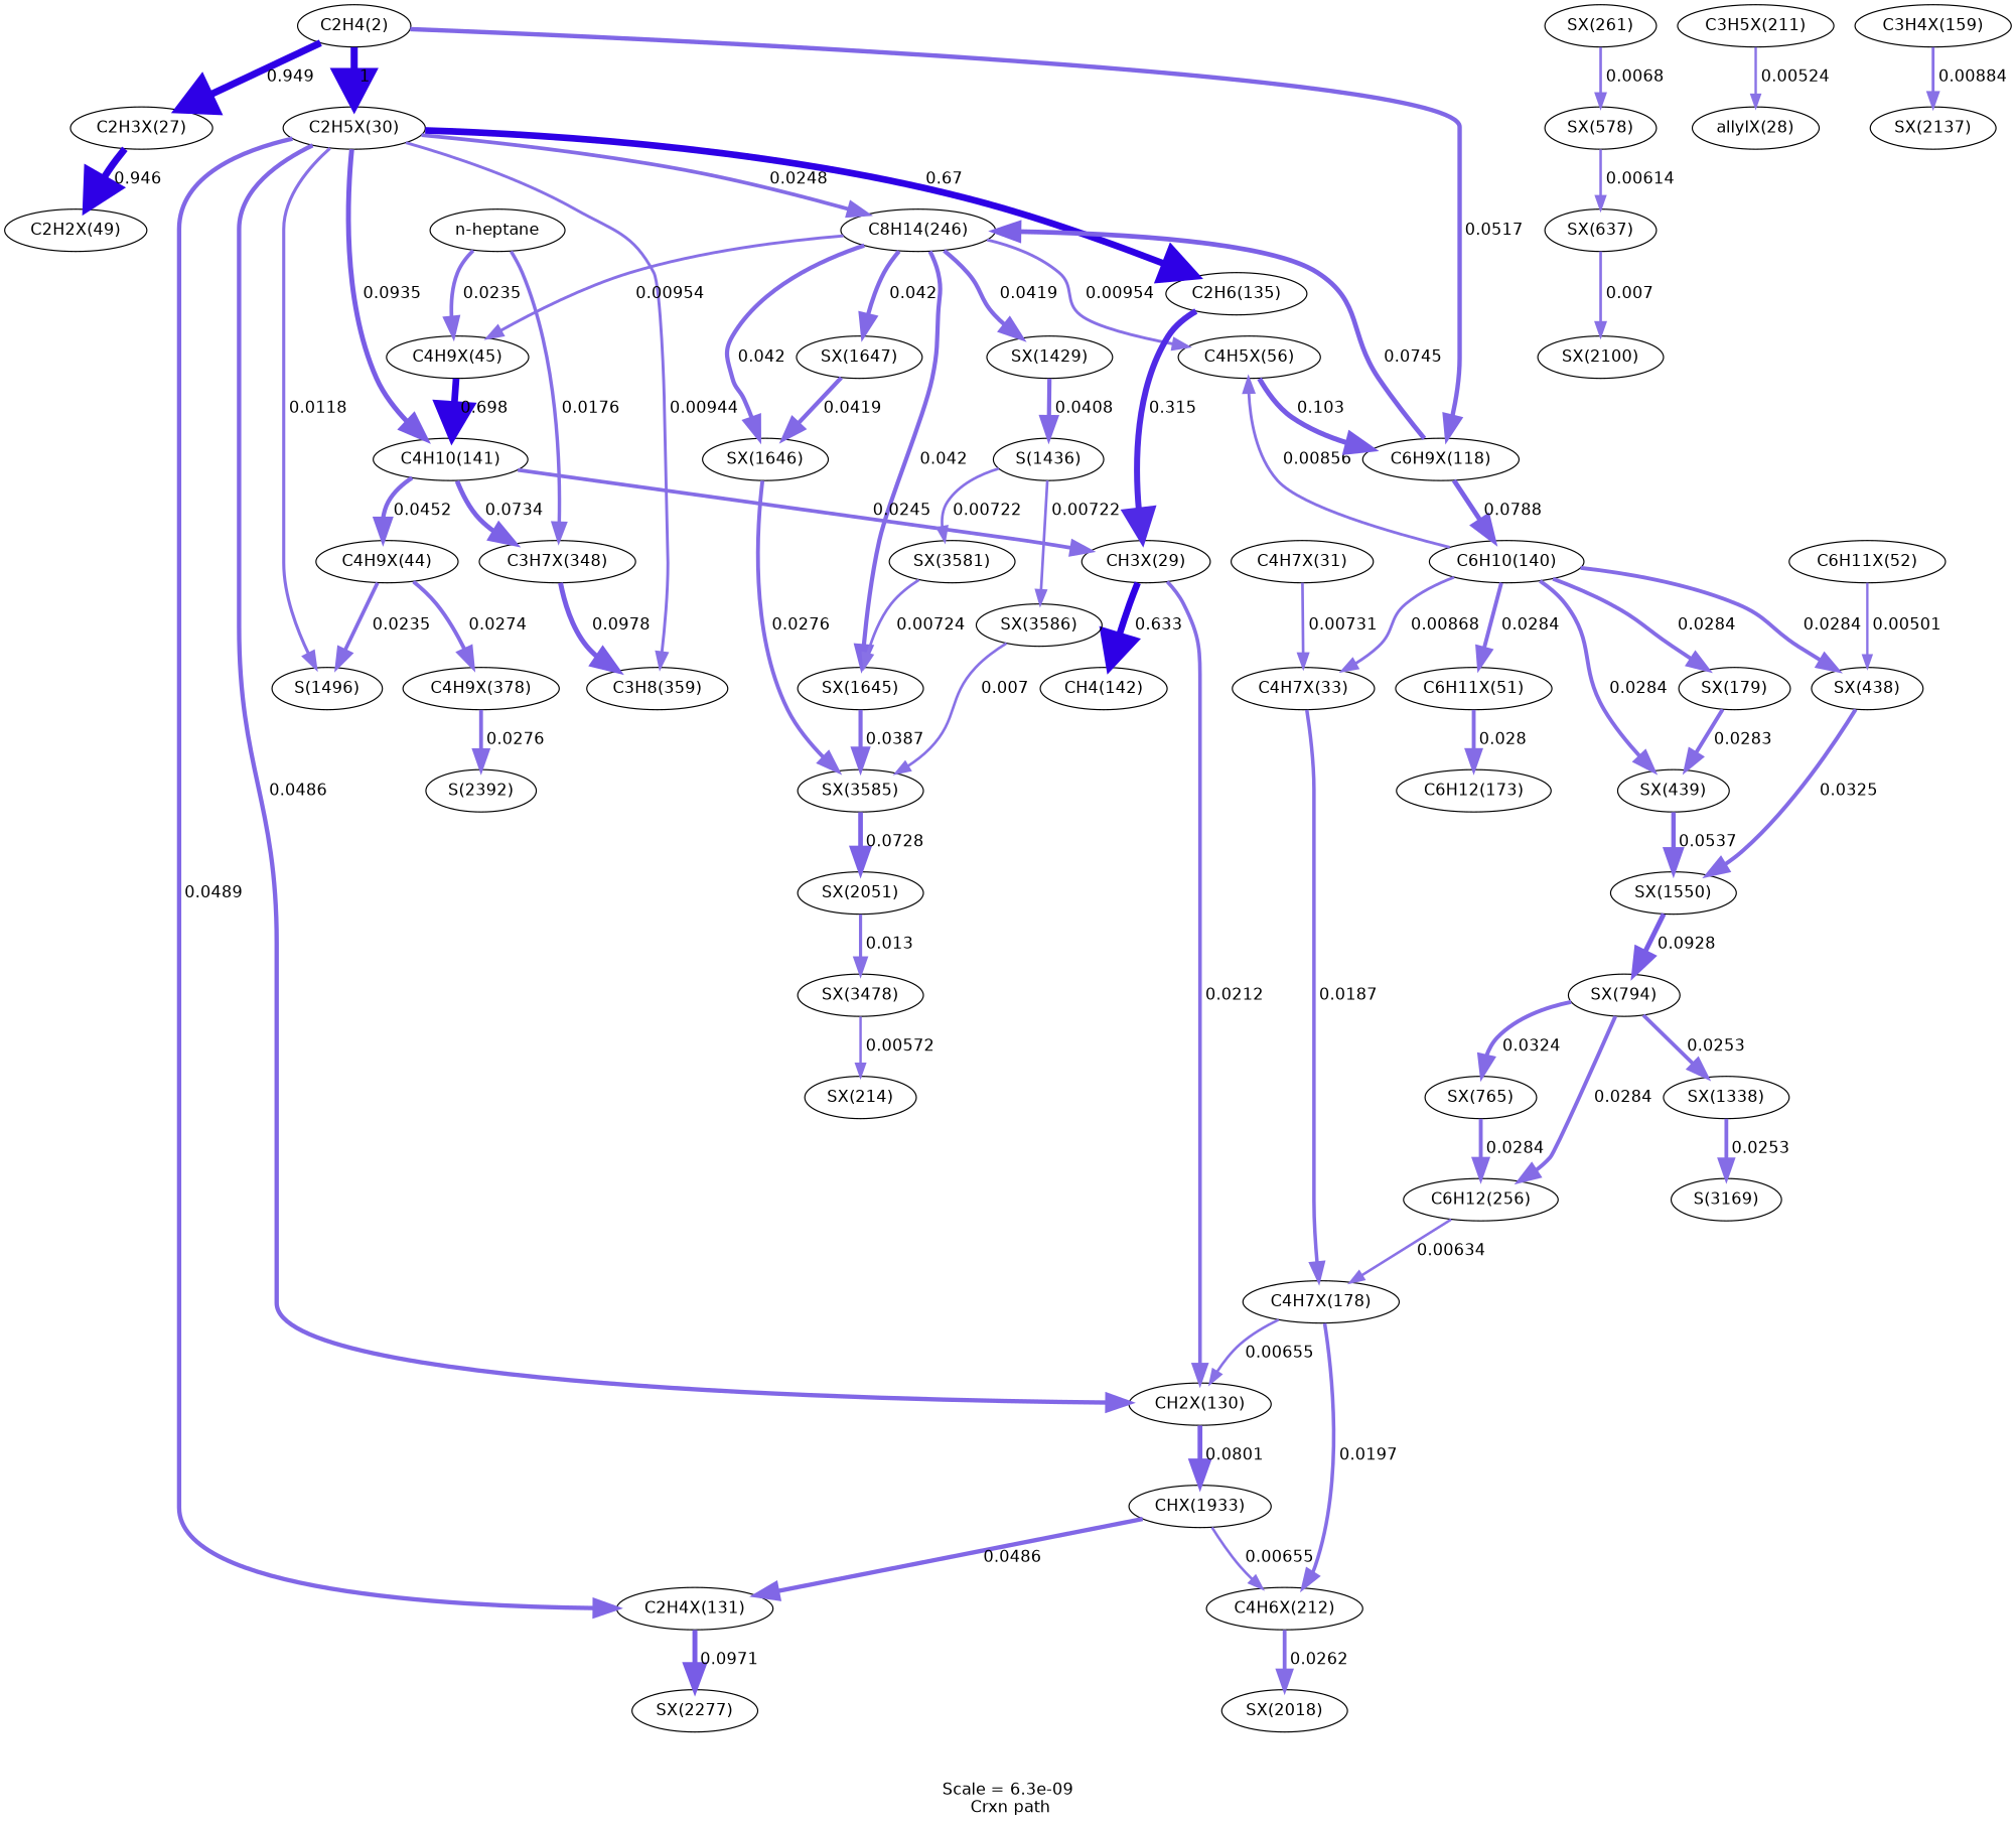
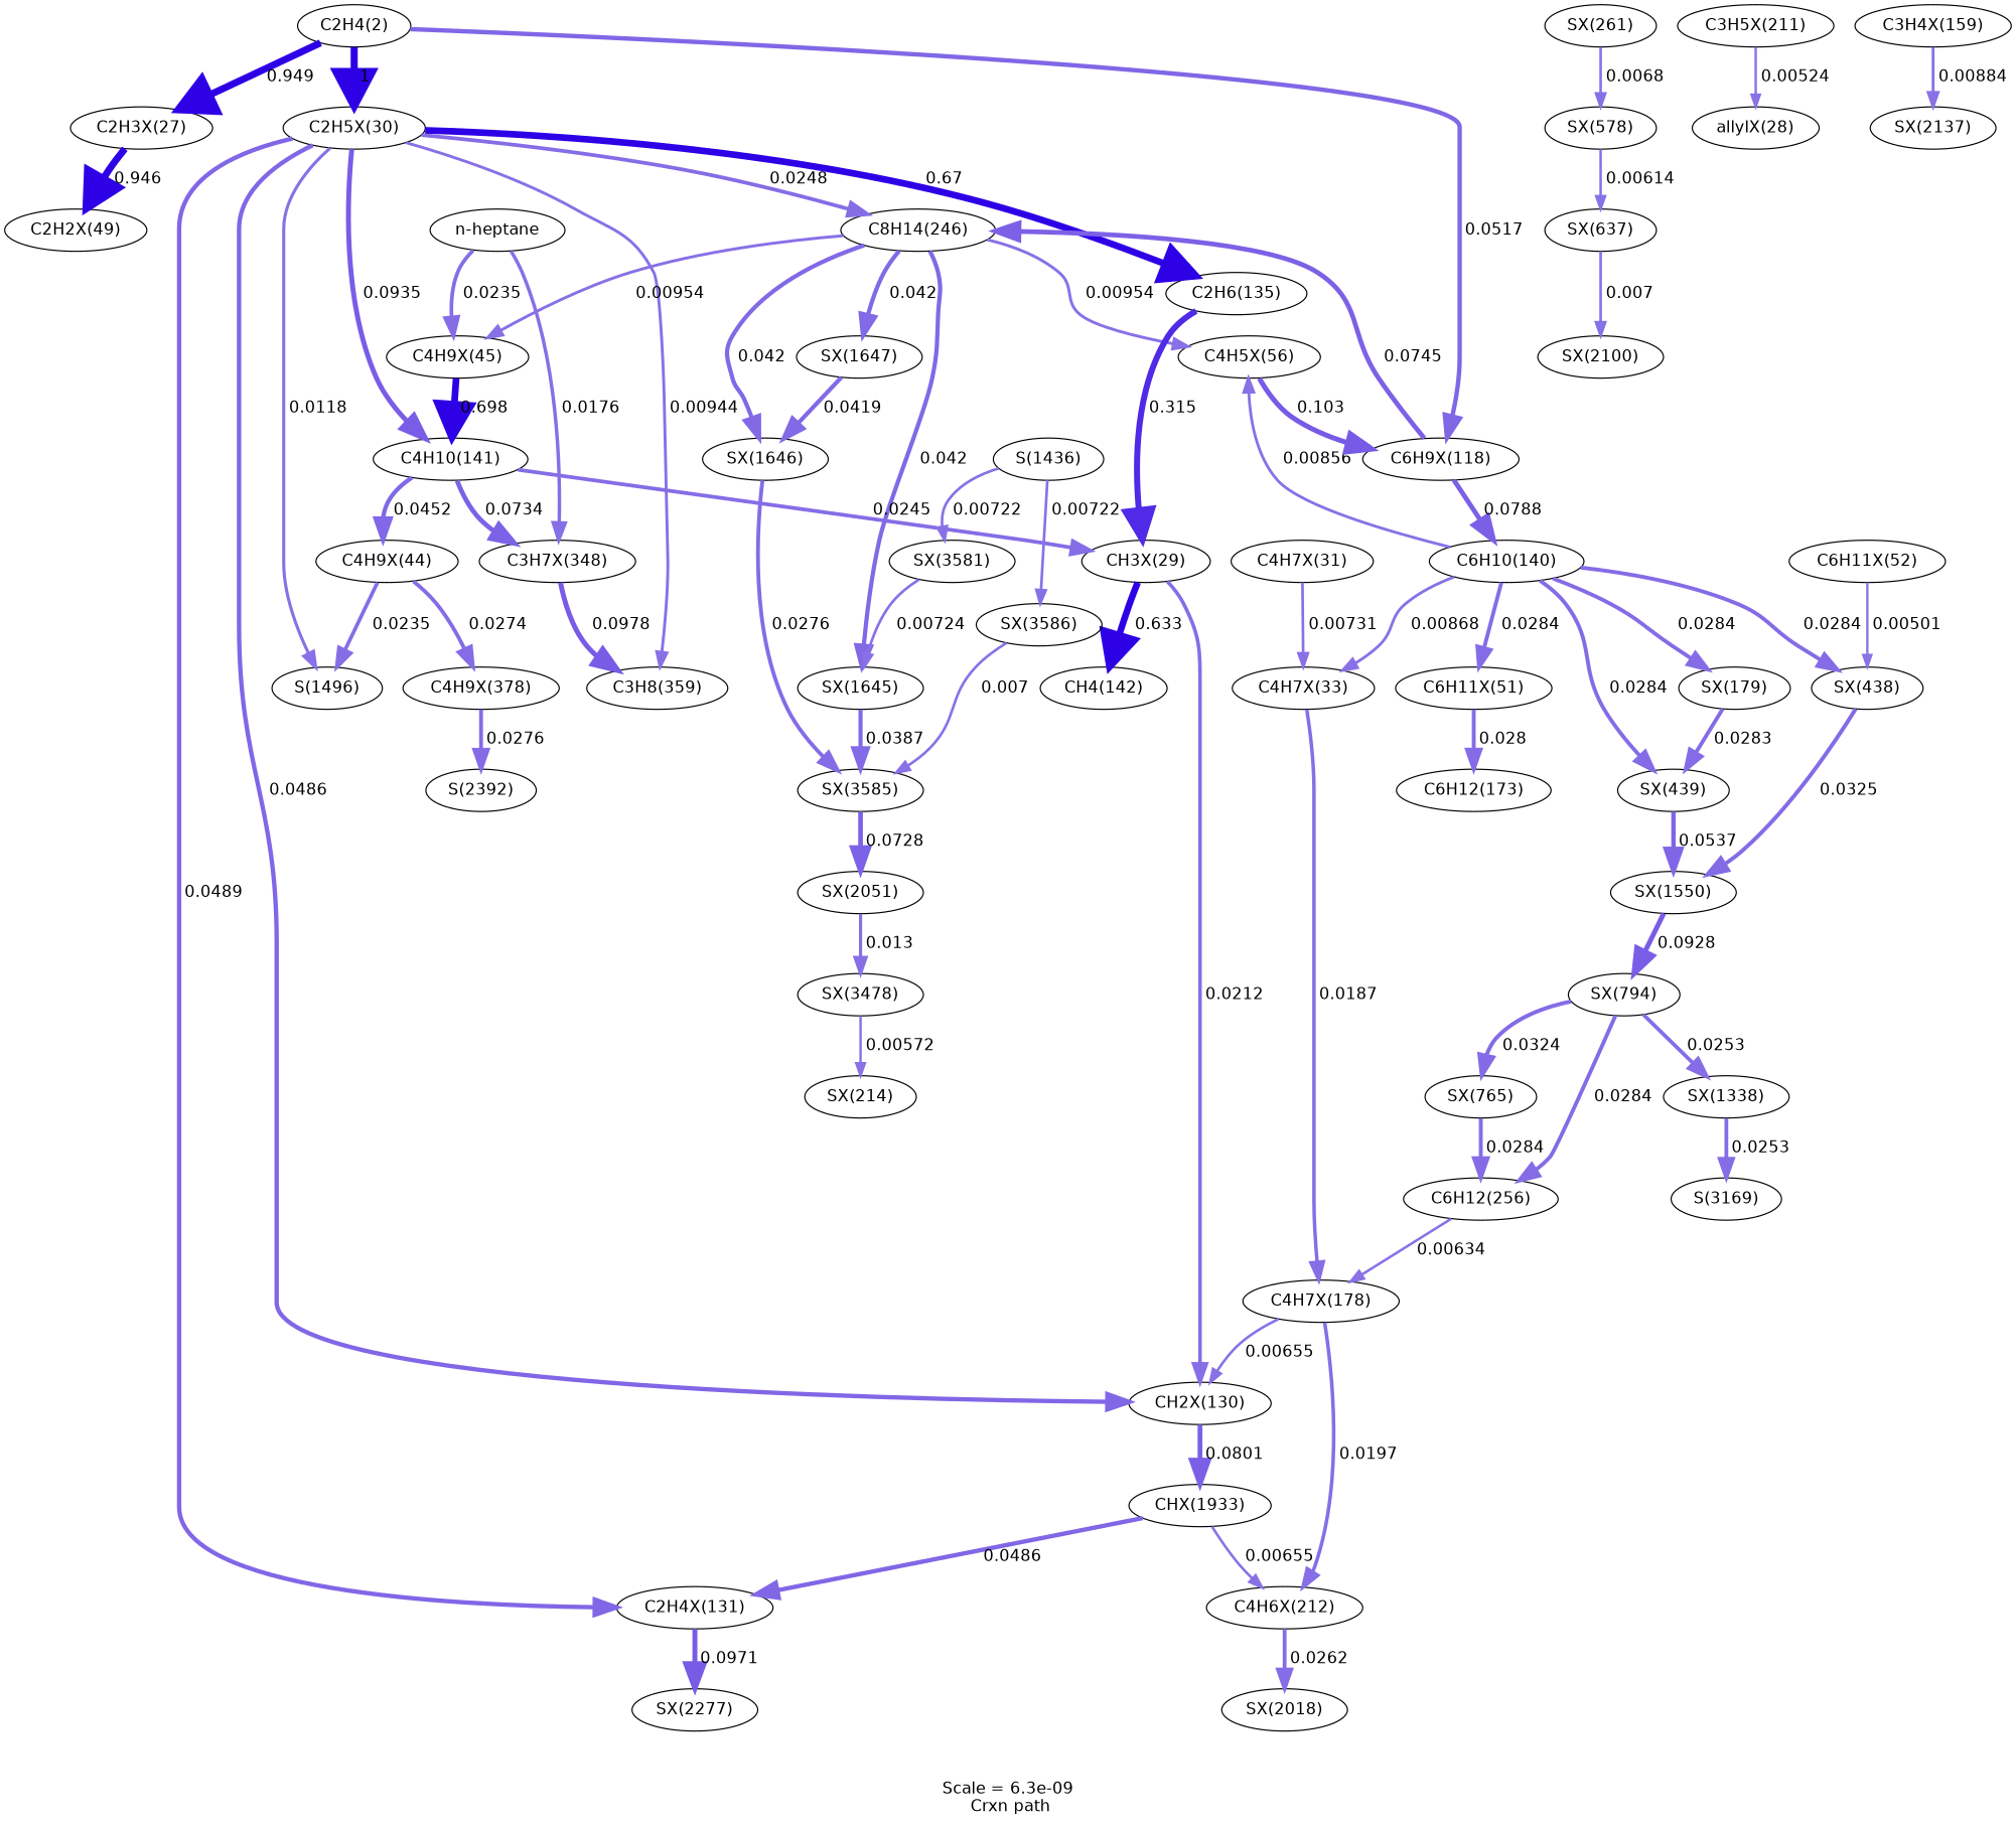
  digraph {
    fontname=Helvetica
    label="Scale = 6.3e-09\l Crxn path"
    node [fontname=Helvetica]
    edge [arrowsize=1.66 color="0.7, 0.528, 0.9" fontname=Helvetica style="setlinewidth(3.31)"]
    n1 [label="C2H4(2)"]
    n2 [label="C2H3X(27)"]
    n3 [label="C2H5X(30)"]
    n4 [label="C6H9X(118)"]
    n5 [label="C2H2X(49)"]
    n6 [label="C8H14(246)"]
    n7 [label="C2H6(135)"]
    n8 [label="C4H10(141)"]
    n9 [label="CH2X(130)"]
    n10 [label="C2H4X(131)"]
    n11 [label="C3H8(359)"]
    n12 [label="S(1496)"]
    n13 [label="C6H10(140)"]
    n14 [label="C4H5X(56)"]
    n15 [label="C4H9X(45)"]
-   n16 [label="SX(1429)"]
    n17 [label="SX(1645)"]
    n18 [label="SX(1646)"]
    n19 [label="SX(1647)"]
    n20 [label="CH3X(29)"]
    n21 [label="C4H9X(44)"]
    n22 [label="C3H7X(348)"]
    n23 [label="CHX(1933)"]
    n24 [label="SX(2277)"]
    n25 [label="C4H7X(33)"]
    n26 [label="C6H11X(51)"]
    n27 [label="SX(438)"]
    n28 [label="SX(439)"]
    n29 [label="SX(179)"]
    n30 [label="C4H7X(178)"]
    n31 [label="C6H12(173)"]
    n32 [label="SX(1550)"]
    n33 [label="S(1436)"]
    n34 [label="SX(3585)"]
    n35 [label="CH4(142)"]
    n36 [label="C4H9X(378)"]
    n37 [label="C4H6X(212)"]
    n38 [label="C4H7X(31)"]
    n39 [label="SX(2018)"]
    n40 [label="C6H12(256)"]
    n41 [label="SX(794)"]
    n42 [label="SX(261)"]
    n43 [label="SX(578)"]
    n44 [label="SX(637)"]
    n45 [label="SX(2100)"]
    n46 [label="SX(765)"]
    n47 [label="SX(1338)"]
    n48 [label="S(3169)"]
    n49 [label="C3H5X(211)"]
    n50 [label="allylX(28)"]
    n51 [label="n-heptane"]
    n52 [label="S(2392)"]
    n53 [label="SX(3581)"]
    n54 [label="SX(3586)"]
    n55 [label="SX(2051)"]
    n56 [label="C3H4X(159)"]
    n57 [label="SX(2137)"]
    n58 [label="C6H11X(52)"]
    n59 [label="SX(3478)"]
    n60 [label="SX(214)"]
    n1 -> n2 [arrowsize=2.98 color="0.7, 1.45, 0.9" label=" 0.949" style="setlinewidth(5.96)"]
    n1 -> n3 [arrowsize=3 color="0.7, 1.5, 0.9" label=" 1" style="setlinewidth(6)"]
    n1 -> n4 [arrowsize=1.88 color="0.7, 0.552, 0.9" label=" 0.0517" style="setlinewidth(3.76)"]
    n2 -> n5 [arrowsize=2.98 color="0.7, 1.45, 0.9" label=" 0.946" style="setlinewidth(5.96)"]
    n3 -> n6 [arrowsize=1.61 color="0.7, 0.525, 0.9" label=" 0.0248" style="setlinewidth(3.21)"]
    n3 -> n7 [arrowsize=2.85 color="0.7, 1.17, 0.9" label=" 0.67" style="setlinewidth(5.7)"]
    n3 -> n8 [arrowsize=2.11 color="0.7, 0.593, 0.9" label=" 0.0935" style="setlinewidth(4.21)"]
    n3 -> n9 [arrowsize=1.86 color="0.7, 0.549, 0.9" label=" 0.0486" style="setlinewidth(3.72)"]
    n3 -> n10 [arrowsize=1.86 color="0.7, 0.549, 0.9" label=" 0.0489" style="setlinewidth(3.72)"]
    n3 -> n11 [arrowsize=1.24 color="0.7, 0.509, 0.9" label=" 0.00944" style="setlinewidth(2.48)"]
    n3 -> n12 [arrowsize=1.32 color="0.7, 0.512, 0.9" label=" 0.0118" style="setlinewidth(2.65)"]
    n4 -> n6 [arrowsize=2.02 color="0.7, 0.575, 0.9" label=" 0.0745" style="setlinewidth(4.04)"]
    n4 -> n13 [arrowsize=2.04 color="0.7, 0.579, 0.9" label=" 0.0788" style="setlinewidth(4.08)"]
    n6 -> n14 [arrowsize=1.24 color="0.7, 0.51, 0.9" label=" 0.00954" style="setlinewidth(2.49)"]
    n6 -> n15 [arrowsize=1.24 color="0.7, 0.51, 0.9" label=" 0.00954" style="setlinewidth(2.49)"]
-   n6 -> n16 [arrowsize=1.8 color="0.7, 0.542, 0.9" label=" 0.0419" style="setlinewidth(3.6)"]
    n6 -> n17 [arrowsize=1.8 color="0.7, 0.542, 0.9" label=" 0.042" style="setlinewidth(3.61)"]
    n6 -> n18 [arrowsize=1.8 color="0.7, 0.542, 0.9" label=" 0.042" style="setlinewidth(3.61)"]
    n6 -> n19 [arrowsize=1.8 color="0.7, 0.542, 0.9" label=" 0.042" style="setlinewidth(3.61)"]
    n7 -> n20 [arrowsize=2.56 color="0.7, 0.815, 0.9" label=" 0.315" style="setlinewidth(5.13)"]
    n8 -> n20 [arrowsize=1.6 color="0.7, 0.524, 0.9" label=" 0.0245" style="setlinewidth(3.2)"]
    n8 -> n21 [arrowsize=1.83 color="0.7, 0.545, 0.9" label=" 0.0452" style="setlinewidth(3.66)"]
    n8 -> n22 [arrowsize=2.01 color="0.7, 0.573, 0.9" label=" 0.0734" style="setlinewidth(4.03)"]
    n9 -> n23 [arrowsize=2.05 color="0.7, 0.58, 0.9" label=" 0.0801" style="setlinewidth(4.09)"]
    n10 -> n24 [arrowsize=2.12 color="0.7, 0.597, 0.9" label=" 0.0971" style="setlinewidth(4.24)"]
    n13 -> n14 [arrowsize=1.2 color="0.7, 0.509, 0.9" label=" 0.00856" style="setlinewidth(2.41)"]
    n13 -> n25 [arrowsize=1.21 color="0.7, 0.509, 0.9" label=" 0.00868" style="setlinewidth(2.42)"]
    n13 -> n26 [label=" 0.0284"]
    n13 -> n27 [label=" 0.0284"]
    n13 -> n28 [label=" 0.0284"]
    n13 -> n29 [label=" 0.0284"]
    n14 -> n4 [arrowsize=2.14 color="0.7, 0.603, 0.9" label=" 0.103" style="setlinewidth(4.29)"]
    n15 -> n8 [arrowsize=2.86 color="0.7, 1.2, 0.9" label=" 0.698" style="setlinewidth(5.73)"]
-   n16 -> n33 [arrowsize=1.79 color="0.7, 0.541, 0.9" label=" 0.0408" style="setlinewidth(3.59)"]
    n17 -> n34 [arrowsize=1.77 color="0.7, 0.539, 0.9" label=" 0.0387" style="setlinewidth(3.54)"]
    n18 -> n34 [arrowsize=1.64 label=" 0.0276" style="setlinewidth(3.29)"]
    n19 -> n18 [arrowsize=1.8 color="0.7, 0.542, 0.9" label=" 0.0419" style="setlinewidth(3.6)"]
    n20 -> n9 [arrowsize=1.54 color="0.7, 0.521, 0.9" label=" 0.0212" style="setlinewidth(3.09)"]
    n20 -> n35 [arrowsize=2.83 color="0.7, 1.13, 0.9" label=" 0.633" style="setlinewidth(5.65)"]
    n21 -> n12 [arrowsize=1.58 color="0.7, 0.524, 0.9" label=" 0.0235" style="setlinewidth(3.17)"]
    n21 -> n36 [arrowsize=1.64 color="0.7, 0.527, 0.9" label=" 0.0274" style="setlinewidth(3.28)"]
    n22 -> n11 [arrowsize=2.12 color="0.7, 0.598, 0.9" label=" 0.0978" style="setlinewidth(4.24)"]
    n23 -> n10 [arrowsize=1.86 color="0.7, 0.549, 0.9" label=" 0.0486" style="setlinewidth(3.72)"]
    n23 -> n37 [arrowsize=1.1 color="0.7, 0.507, 0.9" label=" 0.00655" style="setlinewidth(2.2)"]
    n25 -> n30 [arrowsize=1.5 color="0.7, 0.519, 0.9" label=" 0.0187" style="setlinewidth(3)"]
    n26 -> n31 [arrowsize=1.65 label=" 0.028" style="setlinewidth(3.3)"]
    n27 -> n32 [arrowsize=1.71 color="0.7, 0.533, 0.9" label=" 0.0325" style="setlinewidth(3.41)"]
    n28 -> n32 [arrowsize=1.9 color="0.7, 0.554, 0.9" label=" 0.0537" style="setlinewidth(3.79)"]
    n29 -> n28 [arrowsize=1.65 label=" 0.0283"]
    n30 -> n9 [arrowsize=1.1 color="0.7, 0.507, 0.9" label=" 0.00655" style="setlinewidth(2.2)"]
    n30 -> n37 [arrowsize=1.52 color="0.7, 0.52, 0.9" label=" 0.0197" style="setlinewidth(3.03)"]
    n32 -> n41 [arrowsize=2.1 color="0.7, 0.593, 0.9" label=" 0.0928" style="setlinewidth(4.21)"]
    n33 -> n53 [arrowsize=1.14 color="0.7, 0.507, 0.9" label=" 0.00722" style="setlinewidth(2.28)"]
    n33 -> n54 [arrowsize=1.14 color="0.7, 0.507, 0.9" label=" 0.00722" style="setlinewidth(2.28)"]
    n34 -> n55 [arrowsize=2.01 color="0.7, 0.573, 0.9" label=" 0.0728" style="setlinewidth(4.02)"]
    n36 -> n52 [arrowsize=1.64 label=" 0.0276" style="setlinewidth(3.29)"]
    n37 -> n39 [arrowsize=1.62 color="0.7, 0.526, 0.9" label=" 0.0262" style="setlinewidth(3.25)"]
    n38 -> n25 [arrowsize=1.14 color="0.7, 0.507, 0.9" label=" 0.00731" style="setlinewidth(2.29)"]
    n40 -> n30 [arrowsize=1.09 color="0.7, 0.506, 0.9" label=" 0.00634" style="setlinewidth(2.18)"]
    n41 -> n40 [label=" 0.0284"]
    n41 -> n46 [arrowsize=1.71 color="0.7, 0.532, 0.9" label=" 0.0324" style="setlinewidth(3.41)"]
    n41 -> n47 [arrowsize=1.61 color="0.7, 0.525, 0.9" label=" 0.0253" style="setlinewidth(3.22)"]
    n42 -> n43 [arrowsize=1.12 color="0.7, 0.507, 0.9" label=" 0.0068" style="setlinewidth(2.23)"]
    n43 -> n44 [arrowsize=1.08 color="0.7, 0.506, 0.9" label=" 0.00614" style="setlinewidth(2.15)"]
    n44 -> n45 [arrowsize=1.13 color="0.7, 0.507, 0.9" label=" 0.007" style="setlinewidth(2.25)"]
    n46 -> n40 [label=" 0.0284"]
    n47 -> n48 [arrowsize=1.61 color="0.7, 0.525, 0.9" label=" 0.0253" style="setlinewidth(3.23)"]
    n49 -> n50 [arrowsize=1.02 color="0.7, 0.505, 0.9" label=" 0.00524" style="setlinewidth(2.04)"]
    n51 -> n15 [arrowsize=1.58 color="0.7, 0.523, 0.9" label=" 0.0235" style="setlinewidth(3.17)"]
    n51 -> n22 [arrowsize=1.47 color="0.7, 0.518, 0.9" label=" 0.0176" style="setlinewidth(2.95)"]
    n53 -> n17 [arrowsize=1.14 color="0.7, 0.507, 0.9" label=" 0.00724" style="setlinewidth(2.28)"]
    n54 -> n34 [arrowsize=1.13 color="0.7, 0.507, 0.9" label=" 0.007" style="setlinewidth(2.25)"]
    n55 -> n59 [arrowsize=1.36 color="0.7, 0.513, 0.9" label=" 0.013" style="setlinewidth(2.72)"]
    n56 -> n57 [arrowsize=1.21 color="0.7, 0.509, 0.9" label=" 0.00884" style="setlinewidth(2.43)"]
    n58 -> n27 [arrowsize=1 color="0.7, 0.505, 0.9" label=" 0.00501" style="setlinewidth(2)"]
    n59 -> n60 [arrowsize=1.05 color="0.7, 0.506, 0.9" label=" 0.00572" style="setlinewidth(2.1)"]
  }
